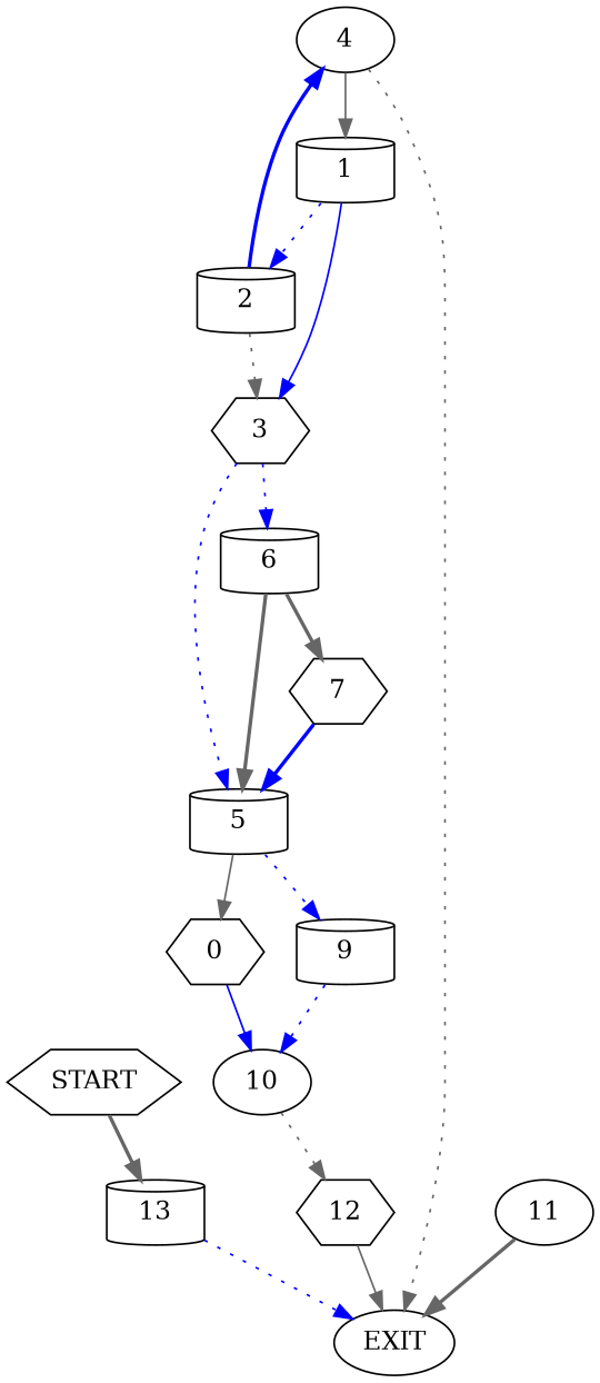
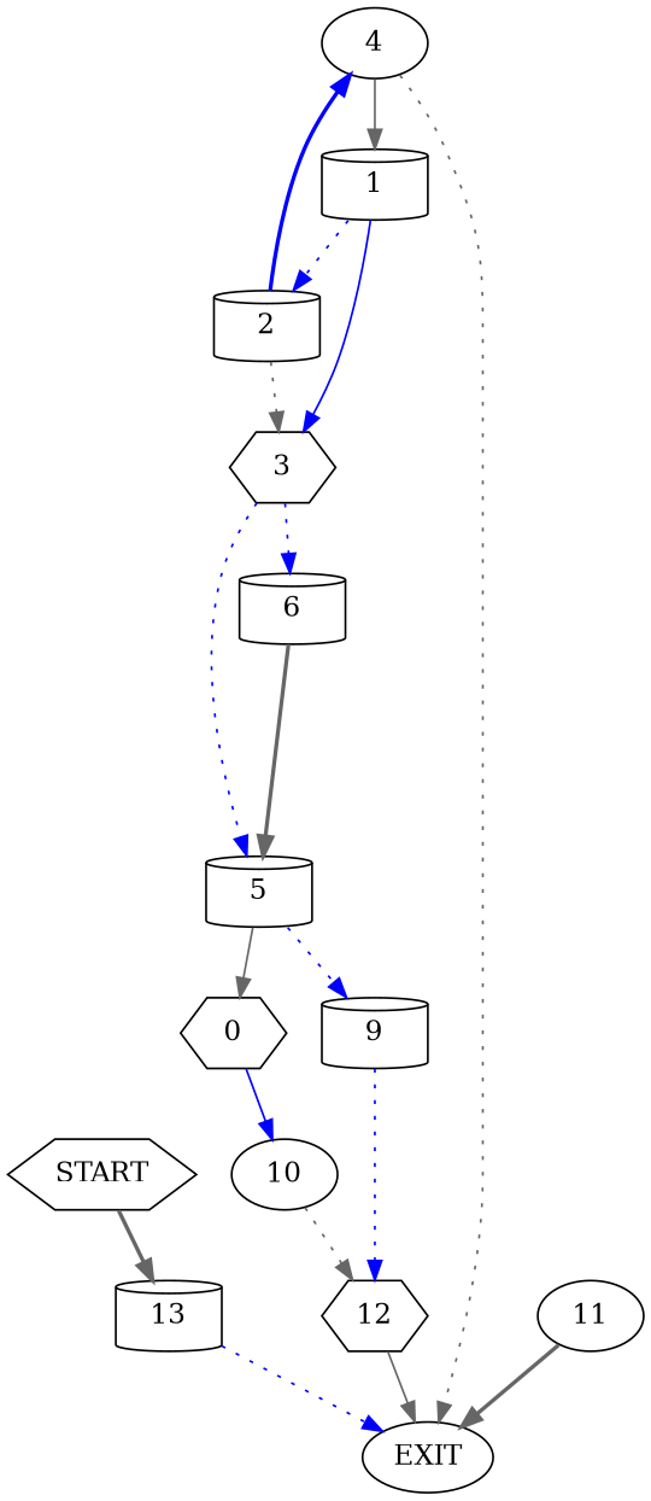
  digraph {
    node [shape=cylinder]
    edge [color=gray40 style=dotted]
    n1 [label=START shape=hexagon]
    13
    1
    2
    3 [shape=hexagon]
    n6 [label=EXIT shape=ellipse]
    4 [shape=ellipse]
    5
    6
    n10 [label=0 shape=hexagon]
    9
-   7 [shape=hexagon]
    10 [shape=ellipse]
    12 [shape=hexagon]
    11 [shape=ellipse]
    n1 -> 13 [style=bold]
    13 -> n6 [color=blue]
    1 -> 2 [color=blue]
    1 -> 3 [color=blue style=solid]
    2 -> 3
    2 -> 4 [color=blue style=bold]
    3 -> 5 [color=blue]
    3 -> 6 [color=blue]
    4 -> 1 [style=solid]
    4 -> n6
    5 -> n10 [style=solid]
    5 -> 9 [color=blue]
    6 -> 5 [style=bold]
-   6 -> 7 [style=bold]
    n10 -> 10 [color=blue style=solid]
-   9 -> 10 [color=blue]
-   7 -> 5 [color=blue style=bold]
+   9 -> 12 [color=blue]
    10 -> 12
    12 -> n6 [style=solid]
    11 -> n6 [style=bold]
  }
